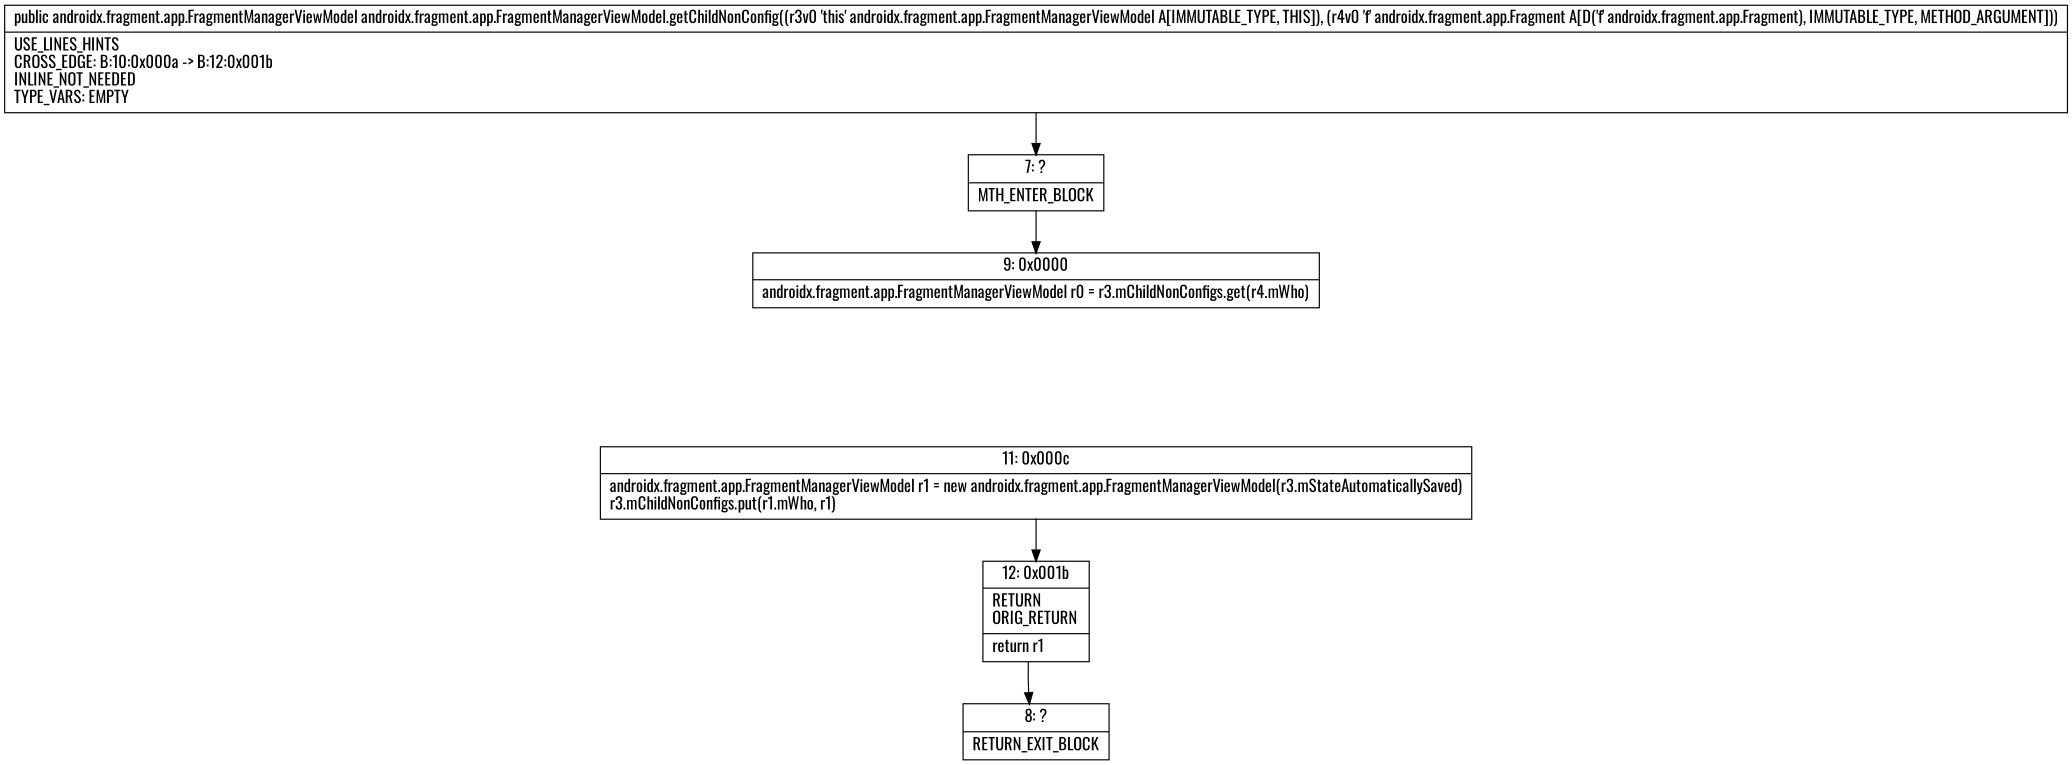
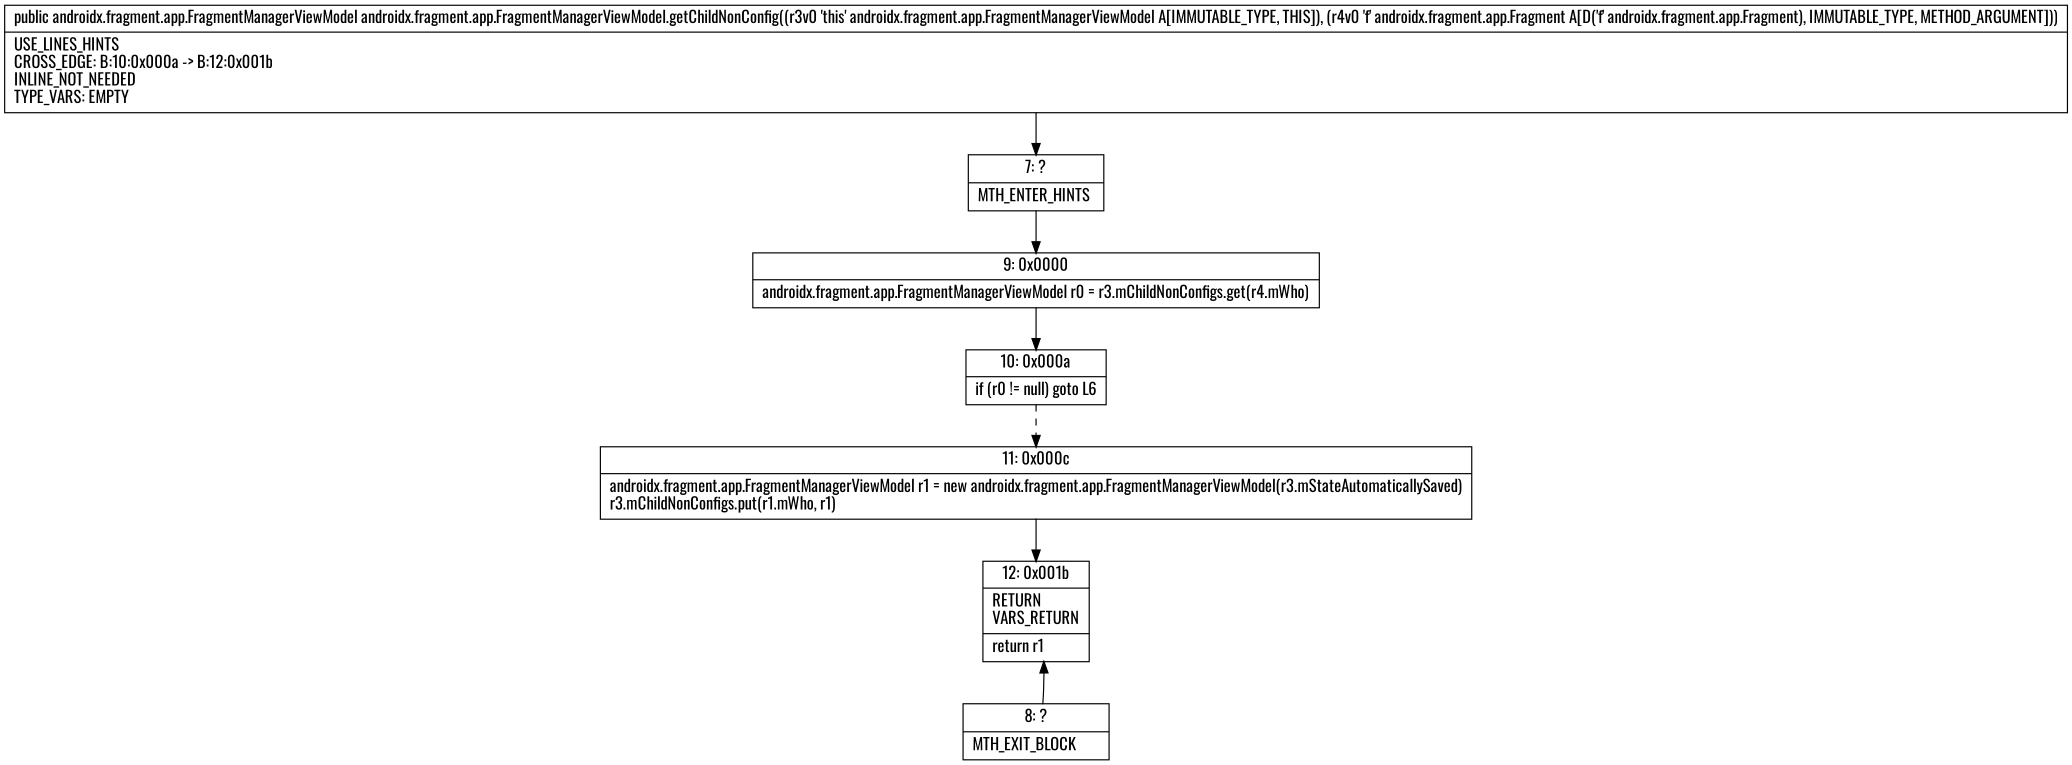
  digraph {
    fontname=Oswald
    node [fontname=Oswald shape=record]
    edge [fontname=Oswald]
-   n1 [label="{7\:\ ?|MTH_ENTER_BLOCK\l}"]
+   n1 [label="{7\:\ ?|MTH_ENTER_HINTS\l}"]
    n2 [label="{9\:\ 0x0000|androidx.fragment.app.FragmentManagerViewModel r0 = r3.mChildNonConfigs.get(r4.mWho)\l}"]
+   n3 [label="{10\:\ 0x000a|if (r0 != null) goto L6\l}"]
    n4 [label="{11\:\ 0x000c|androidx.fragment.app.FragmentManagerViewModel r1 = new androidx.fragment.app.FragmentManagerViewModel(r3.mStateAutomaticallySaved)\lr3.mChildNonConfigs.put(r1.mWho, r1)\l}"]
-   n5 [label="{12\:\ 0x001b|RETURN\lORIG_RETURN\l|return r1\l}"]
-   n6 [label="{8\:\ ?|RETURN_EXIT_BLOCK\l}"]
+   n5 [label="{12\:\ 0x001b|RETURN\lVARS_RETURN\l|return r1\l}"]
+   n6 [label="{8\:\ ?|MTH_EXIT_BLOCK\l}"]
    n7 [label="{public androidx.fragment.app.FragmentManagerViewModel androidx.fragment.app.FragmentManagerViewModel.getChildNonConfig((r3v0 'this' androidx.fragment.app.FragmentManagerViewModel A[IMMUTABLE_TYPE, THIS]), (r4v0 'f' androidx.fragment.app.Fragment A[D('f' androidx.fragment.app.Fragment), IMMUTABLE_TYPE, METHOD_ARGUMENT]))  | USE_LINES_HINTS\lCROSS_EDGE: B:10:0x000a \-\> B:12:0x001b\lINLINE_NOT_NEEDED\lTYPE_VARS: EMPTY\l}"]
    n1 -> n2
+   n2 -> n3
+   n3 -> n4 [style=dashed]
    n4 -> n5
-   n5 -> n6
+   n6 -> n5
    n7 -> n1
  }
